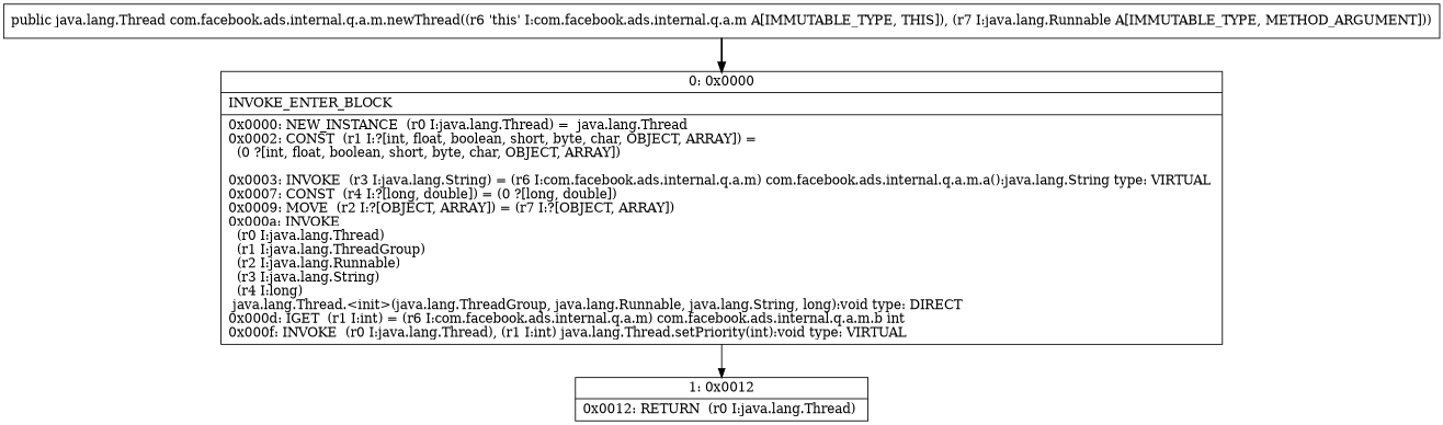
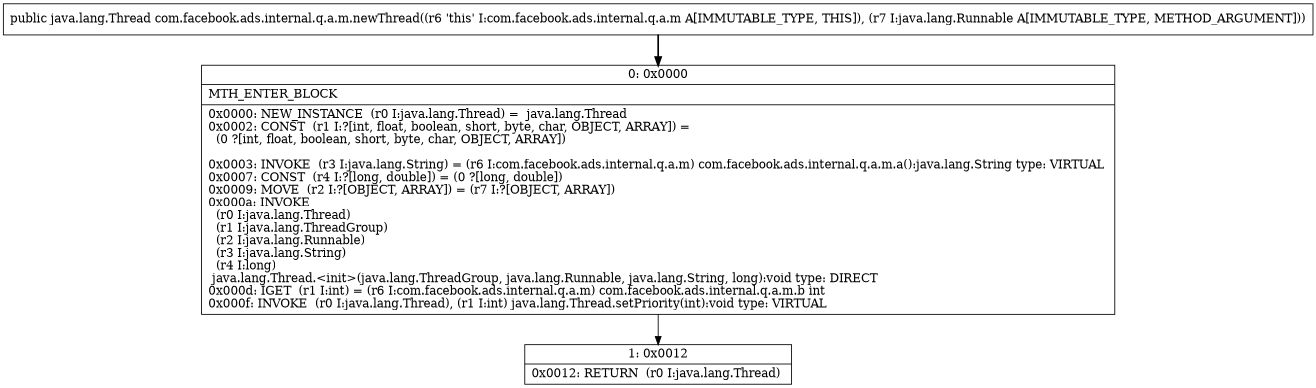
  digraph {
    node [shape=record]
    edge [color=black]
-   n1 [label="{0\:\ 0x0000|INVOKE_ENTER_BLOCK\l|0x0000: NEW_INSTANCE  (r0 I:java.lang.Thread) =  java.lang.Thread \l0x0002: CONST  (r1 I:?[int, float, boolean, short, byte, char, OBJECT, ARRAY]) = \l  (0 ?[int, float, boolean, short, byte, char, OBJECT, ARRAY])\l \l0x0003: INVOKE  (r3 I:java.lang.String) = (r6 I:com.facebook.ads.internal.q.a.m) com.facebook.ads.internal.q.a.m.a():java.lang.String type: VIRTUAL \l0x0007: CONST  (r4 I:?[long, double]) = (0 ?[long, double]) \l0x0009: MOVE  (r2 I:?[OBJECT, ARRAY]) = (r7 I:?[OBJECT, ARRAY]) \l0x000a: INVOKE  \l  (r0 I:java.lang.Thread)\l  (r1 I:java.lang.ThreadGroup)\l  (r2 I:java.lang.Runnable)\l  (r3 I:java.lang.String)\l  (r4 I:long)\l java.lang.Thread.\<init\>(java.lang.ThreadGroup, java.lang.Runnable, java.lang.String, long):void type: DIRECT \l0x000d: IGET  (r1 I:int) = (r6 I:com.facebook.ads.internal.q.a.m) com.facebook.ads.internal.q.a.m.b int \l0x000f: INVOKE  (r0 I:java.lang.Thread), (r1 I:int) java.lang.Thread.setPriority(int):void type: VIRTUAL \l}"]
+   n1 [label="{0\:\ 0x0000|MTH_ENTER_BLOCK\l|0x0000: NEW_INSTANCE  (r0 I:java.lang.Thread) =  java.lang.Thread \l0x0002: CONST  (r1 I:?[int, float, boolean, short, byte, char, OBJECT, ARRAY]) = \l  (0 ?[int, float, boolean, short, byte, char, OBJECT, ARRAY])\l \l0x0003: INVOKE  (r3 I:java.lang.String) = (r6 I:com.facebook.ads.internal.q.a.m) com.facebook.ads.internal.q.a.m.a():java.lang.String type: VIRTUAL \l0x0007: CONST  (r4 I:?[long, double]) = (0 ?[long, double]) \l0x0009: MOVE  (r2 I:?[OBJECT, ARRAY]) = (r7 I:?[OBJECT, ARRAY]) \l0x000a: INVOKE  \l  (r0 I:java.lang.Thread)\l  (r1 I:java.lang.ThreadGroup)\l  (r2 I:java.lang.Runnable)\l  (r3 I:java.lang.String)\l  (r4 I:long)\l java.lang.Thread.\<init\>(java.lang.ThreadGroup, java.lang.Runnable, java.lang.String, long):void type: DIRECT \l0x000d: IGET  (r1 I:int) = (r6 I:com.facebook.ads.internal.q.a.m) com.facebook.ads.internal.q.a.m.b int \l0x000f: INVOKE  (r0 I:java.lang.Thread), (r1 I:int) java.lang.Thread.setPriority(int):void type: VIRTUAL \l}"]
    n2 [label="{1\:\ 0x0012|0x0012: RETURN  (r0 I:java.lang.Thread) \l}"]
    n3 [label="{public java.lang.Thread com.facebook.ads.internal.q.a.m.newThread((r6 'this' I:com.facebook.ads.internal.q.a.m A[IMMUTABLE_TYPE, THIS]), (r7 I:java.lang.Runnable A[IMMUTABLE_TYPE, METHOD_ARGUMENT])) }"]
    n1 -> n2 [style=solid]
    n3 -> n1 [style=bold]
  }
